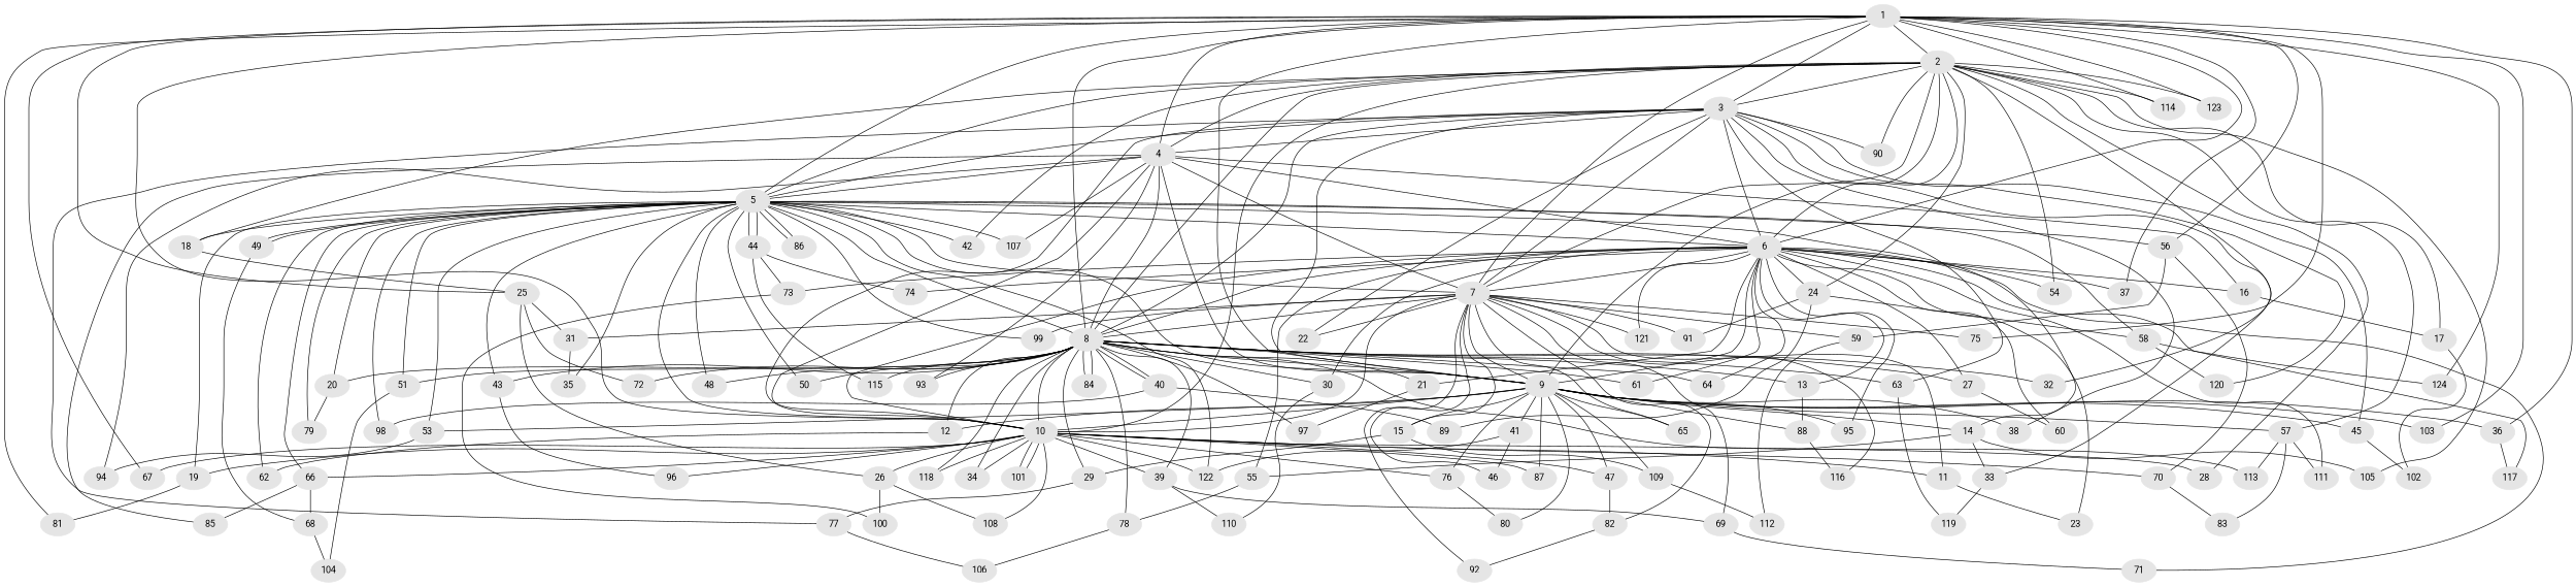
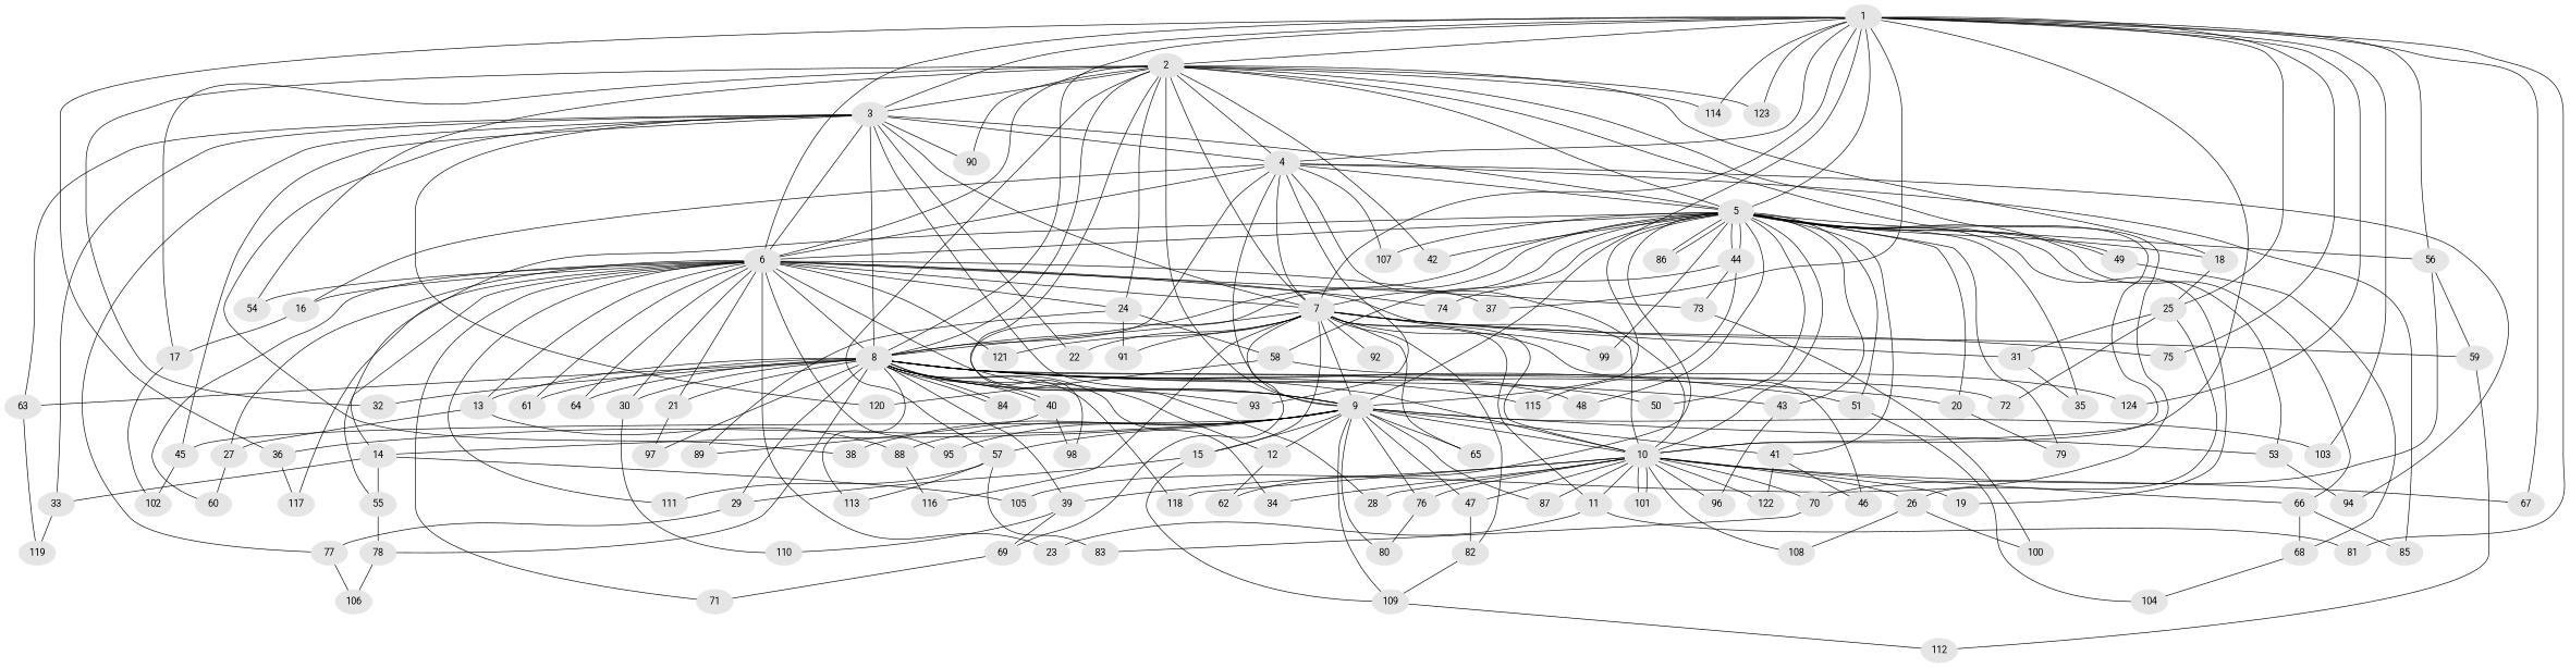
  graph {
    fontname=Roboto
    node [color=gray90 fontname=Roboto style=filled]
    edge [fontname=Roboto]
    1
    2
    3
    4
    5
    6
    7
    8
    9
    10
    25
    36
    37
    56
    67
    75
    81
    103
    114
    123
    124
    17
    18
    24
    28
    32
    42
    54
    57
    90
    105
    22
    33
    38
    45
    63
    77
    120
    16
    85
    93
    94
    107
    14
    19
    20
    35
    41
    43
    44
    48
    49
    50
    51
    53
    58
    62
    66
    79
    86
    98
    99
    13
    21
    23
    27
    30
    55
    60
    61
    64
    71
    73
    74
    95
    111
    117
    121
    11
    15
    31
    46
    59
    65
    69
    82
    91
    92
    116
    12
    29
    34
    39
    40
    72
    78
    84
    97
    113
    115
    118
    47
    76
    80
    87
    88
    109
    26
    70
    96
    101
    108
    122
    102
    89
    83
    119
    106
    68
    104
    110
    100
    112
    1 -- 2
    1 -- 3
    1 -- 4
    1 -- 5
    1 -- 6
    1 -- 7
    1 -- 8
    1 -- 9
    1 -- 10
    1 -- 25
    1 -- 36
    1 -- 37
    1 -- 56
    1 -- 67
    1 -- 75
    1 -- 81
    1 -- 103
    1 -- 114
    1 -- 123
    1 -- 124
    2 -- 3
    2 -- 4
    2 -- 5
    2 -- 6
    2 -- 7
    2 -- 8
    2 -- 9
    2 -- 10
    2 -- 114
    2 -- 123
    2 -- 17
    2 -- 18
    2 -- 24
    2 -- 28
    2 -- 32
    2 -- 42
    2 -- 54
    2 -- 57
    2 -- 90
    2 -- 105
    3 -- 4
    3 -- 5
    3 -- 6
    3 -- 7
    3 -- 8
    3 -- 9
-   3 -- 10
    3 -- 90
    3 -- 22
    3 -- 33
    3 -- 38
    3 -- 45
    3 -- 63
    3 -- 77
    3 -- 120
    4 -- 5
    4 -- 6
    4 -- 7
    4 -- 8
    4 -- 9
    4 -- 10
    4 -- 16
    4 -- 85
    4 -- 93
    4 -- 94
    4 -- 107
    5 -- 6
    5 -- 7
    5 -- 8
    5 -- 9
    5 -- 10
    5 -- 56
    5 -- 18
    5 -- 42
    5 -- 107
    5 -- 14
    5 -- 19
    5 -- 20
    5 -- 35
-   5 -- 122
+   5 -- 41
    5 -- 43
    5 -- 44
    5 -- 44
    5 -- 48
    5 -- 49
    5 -- 49
    5 -- 50
    5 -- 51
    5 -- 53
    5 -- 58
    5 -- 62
    5 -- 66
    5 -- 79
    5 -- 86
    5 -- 86
    5 -- 98
    5 -- 99
    6 -- 7
    6 -- 8
    6 -- 9
    6 -- 10
    6 -- 37
    6 -- 24
    6 -- 54
    6 -- 16
    6 -- 13
    6 -- 21
    6 -- 23
    6 -- 27
    6 -- 30
    6 -- 55
    6 -- 60
    6 -- 61
    6 -- 64
    6 -- 71
    6 -- 73
    6 -- 74
    6 -- 95
    6 -- 111
    6 -- 117
    6 -- 121
    7 -- 8
    7 -- 9
    7 -- 10
    7 -- 75
    7 -- 22
    7 -- 99
    7 -- 121
    7 -- 11
    7 -- 15
    7 -- 31
    7 -- 46
    7 -- 59
    7 -- 65
    7 -- 69
    7 -- 82
    7 -- 91
    7 -- 92
    7 -- 116
    8 -- 9
    8 -- 10
    8 -- 32
    8 -- 63
    8 -- 93
    8 -- 20
    8 -- 43
    8 -- 48
    8 -- 50
    8 -- 51
    8 -- 13
    8 -- 21
-   8 -- 27
+   13 -- 27
    8 -- 30
    8 -- 61
    8 -- 64
    8 -- 12
    8 -- 29
    8 -- 34
    8 -- 39
    8 -- 40
    8 -- 40
    8 -- 72
    8 -- 78
    8 -- 84
    8 -- 84
    8 -- 97
    8 -- 113
    8 -- 115
    8 -- 118
    9 -- 10
    9 -- 36
    9 -- 103
    9 -- 57
    9 -- 38
    9 -- 45
    9 -- 14
    9 -- 41
    9 -- 53
    9 -- 95
    9 -- 15
    9 -- 65
    9 -- 12
    9 -- 47
    9 -- 76
    9 -- 80
    9 -- 87
    9 -- 88
    9 -- 109
    10 -- 67
    10 -- 28
    10 -- 19
    10 -- 66
    10 -- 11
    10 -- 34
    10 -- 39
    10 -- 118
    10 -- 47
    10 -- 76
    10 -- 87
    10 -- 26
    10 -- 70
    10 -- 96
    10 -- 101
    10 -- 101
    10 -- 108
    10 -- 122
    25 -- 31
    25 -- 72
    25 -- 26
    36 -- 117
    56 -- 59
    56 -- 70
    17 -- 102
    18 -- 25
    24 -- 58
    24 -- 91
    24 -- 89
    57 -- 111
    57 -- 113
    57 -- 83
    33 -- 119
    45 -- 102
    63 -- 119
    77 -- 106
    16 -- 17
    14 -- 105
    14 -- 33
    14 -- 55
    20 -- 79
    41 -- 46
    41 -- 122
    43 -- 96
    44 -- 73
    44 -- 74
    44 -- 115
    49 -- 68
    51 -- 104
    53 -- 94
    58 -- 124
    58 -- 120
    66 -- 85
    66 -- 68
    13 -- 88
    21 -- 97
    27 -- 60
    30 -- 110
    55 -- 78
    73 -- 100
-   19 -- 81
+   11 -- 81
    11 -- 23
    15 -- 29
    15 -- 109
    31 -- 35
    59 -- 112
    69 -- 71
-   82 -- 92
+   82 -- 109
    12 -- 62
    29 -- 77
    39 -- 69
    39 -- 110
    40 -- 98
    40 -- 89
    78 -- 106
    47 -- 82
    76 -- 80
    88 -- 116
    109 -- 112
    26 -- 108
    26 -- 100
    70 -- 83
    68 -- 104
  }
